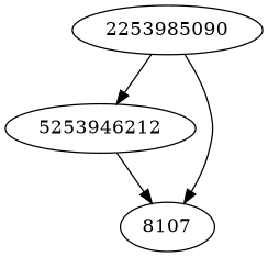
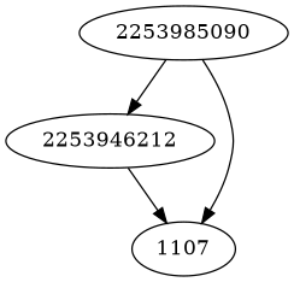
  strict digraph {
-   2253946212 [label=5253946212]
-   1107 [label=8107]
+   2253946212
+   1107
    n3 [label=2253985090]
    2253946212 -> 1107
    n3 -> 2253946212
    n3 -> 1107
  }
